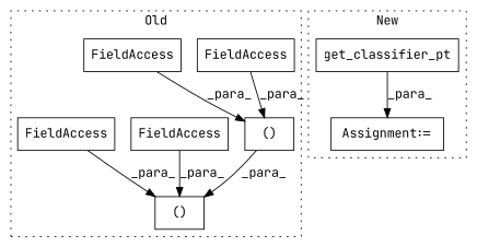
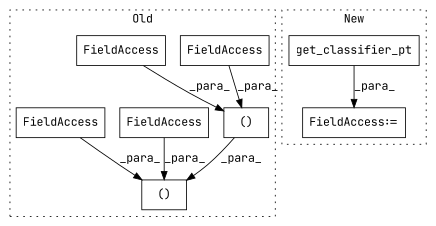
  digraph {
    fontname="JetBrains Mono"
    node [a=22 l=1 s=6663 shape=box fontname="JetBrains Mono"]
    edge [fontname="JetBrains Mono"]
    n1 [a=106 l=25 label="()"]
    n2 [l=6 label=FieldAccess]
    n3 [a=106 l=61 label="()" s=6628]
    n4 [l=6 label=FieldAccess s=6682]
    n5 [label=FieldAccess s=6629]
    n6 [label=FieldAccess s=6643]
    n7 [a=32 l=19 label=get_classifier_pt s=10733]
-   n8 [a=7 label="Assignment:=" s=10767]
+   n8 [a=7 label="FieldAccess:=" s=10767]
    subgraph cluster_1 {
      label=Old
      style=dotted
      n1
      n2
      n3
      n4
      n5
      n6
    }
    subgraph cluster_2 {
      label=New
      style=dotted
      n7
      n8
    }
    n1 -> n3 [label=_para_]
    n2 -> n1 [label=_para_]
    n4 -> n1 [label=_para_]
    n5 -> n3 [label=_para_]
    n6 -> n3 [label=_para_]
    n7 -> n8 [label=_para_]
  }
